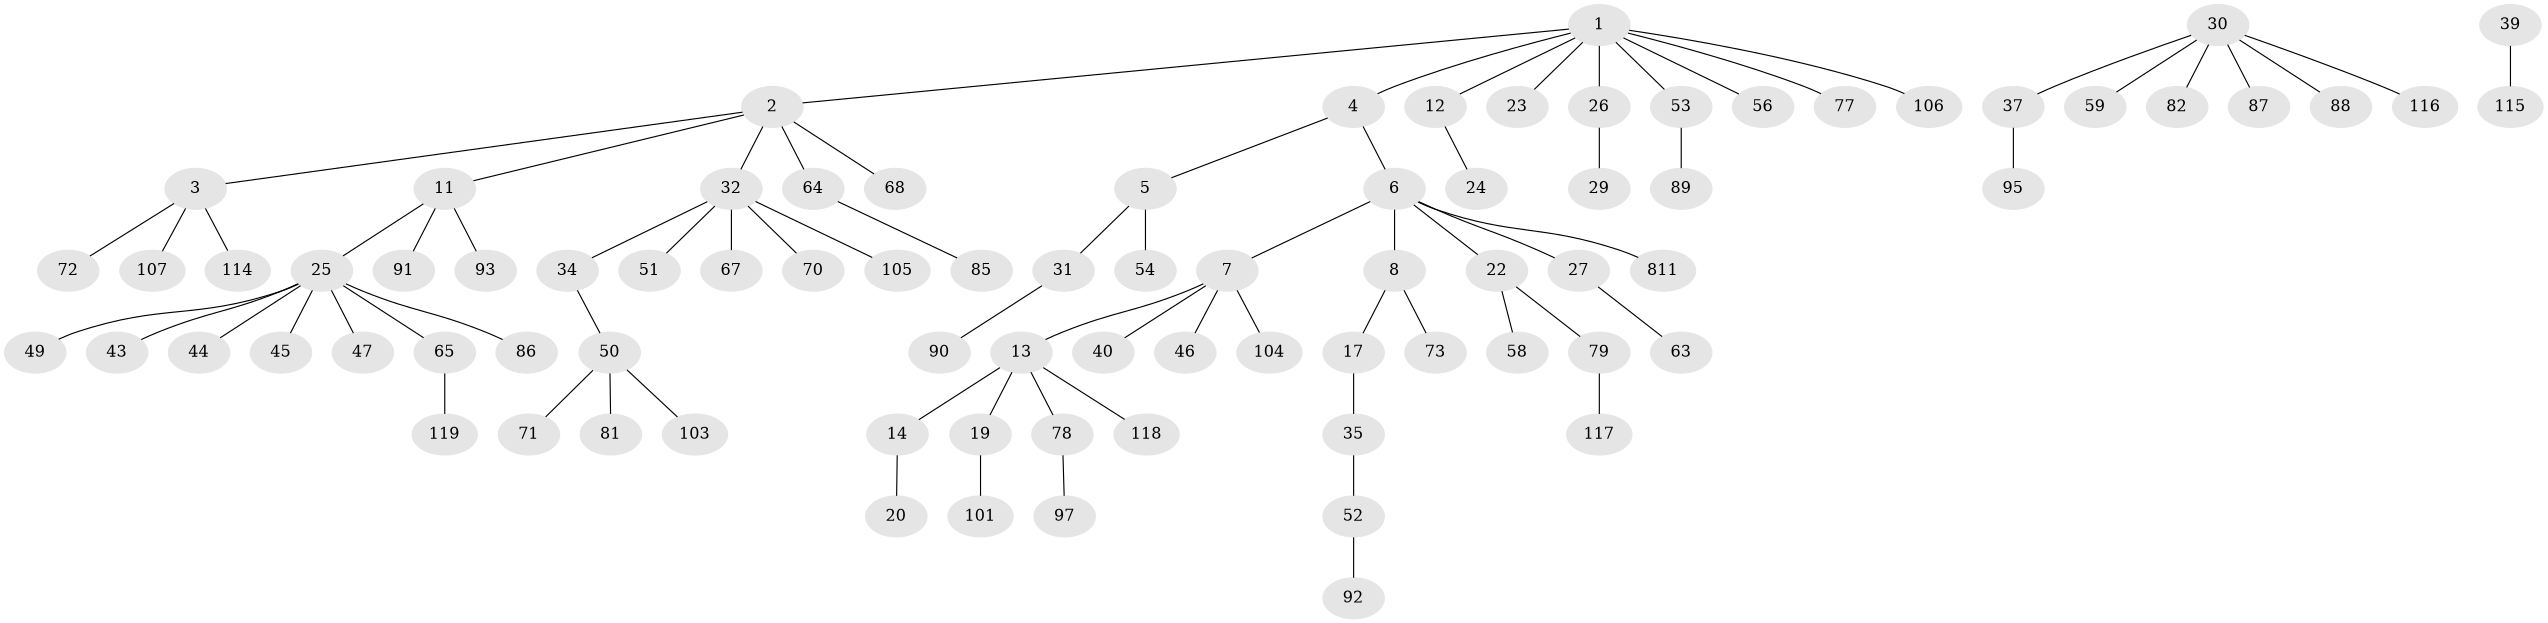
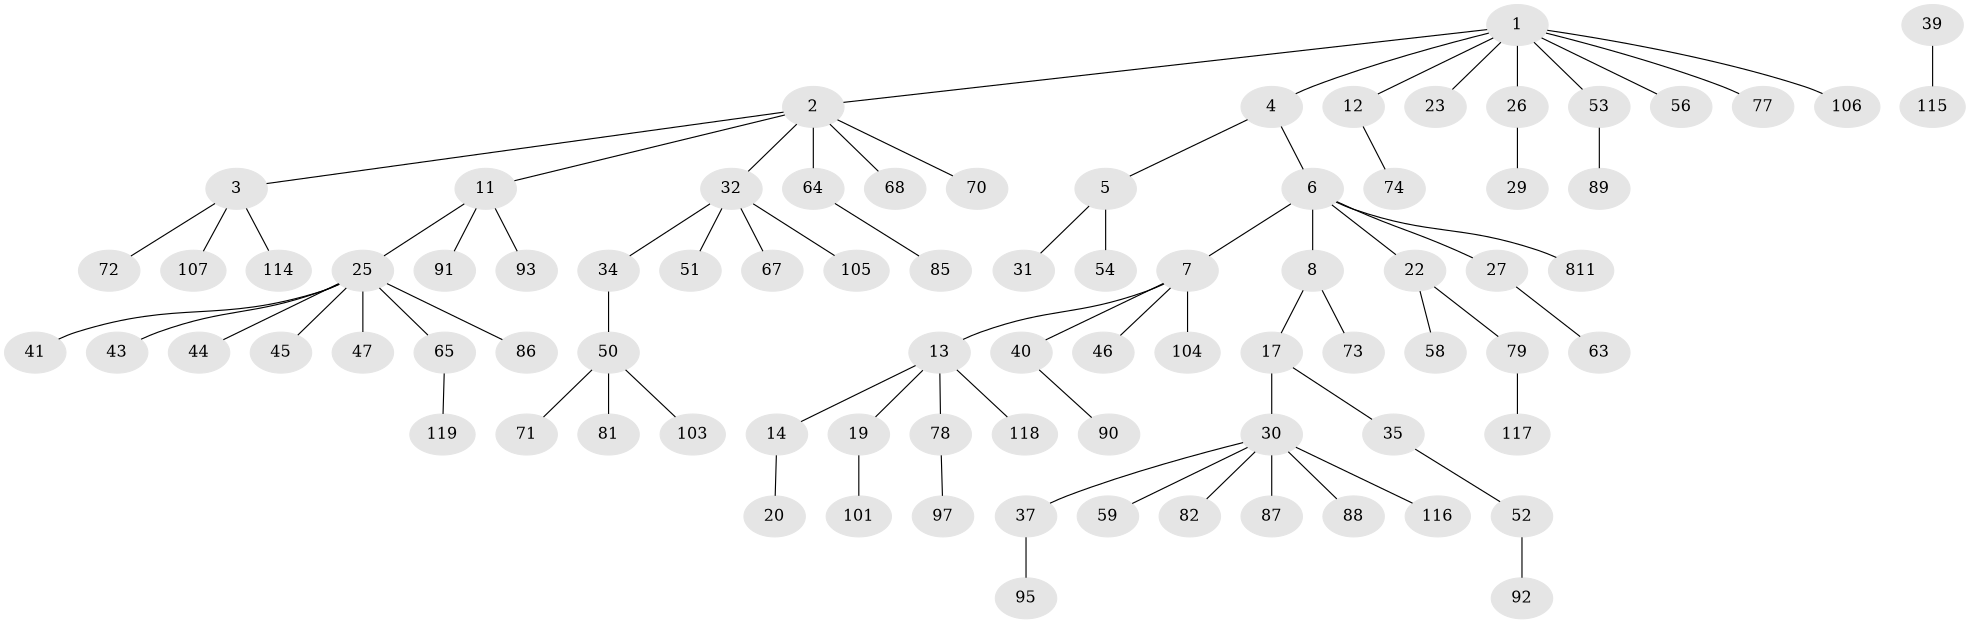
  graph {
    node [color=gray90 style=filled]
    1 [super="+38"]
    2 [super="+10"]
    4
    12
    23
    26 [super="+61"]
    53
    56
    77 [super="+117"]
    106
    3
    11 [super="+76"]
    32 [super="+108"]
    64
    68
    5 [super="+42"]
    6 [super="+9"]
-   24 [super="+113"]
+   24 [super="+113" label=74]
    29 [super="+66"]
    89 [super="+94"]
    72 [super="+98"]
    107 [super="+112"]
    114
    25 [super="+33"]
    91
    93
    34
    51
    67
    70
    105
    85
    31 [super="+36"]
    54
    7 [super="+18"]
    8 [super="+16"]
    22 [super="+84"]
    27 [super="+83"]
    n39 [label=811]
    13 [super="+15"]
    40 [super="+60"]
    46
    104
    17
    73
    58
    79 [super="+80"]
    63
    14
    19 [super="+21"]
    78 [super="+96"]
    118
    90
    30 [super="+55"]
    35 [super="+100"]
-   41 [label=49]
+   41
    43
    44
    45 [super="+49"]
    47
    65 [super="+74"]
    86
    20 [super="+48"]
    101
    97
    37
    59
    82 [super="+99"]
    87
    88 [super="+120"]
    116
    52
    n73 [label=117]
    119
    39 [super="+109"]
    115
    95
    50 [super="+69"]
    71
    81 [super="+102"]
    103
    92
    1 -- 2
    1 -- 4
    1 -- 12
    1 -- 23
    1 -- 26
    1 -- 53
    1 -- 56
    1 -- 77
    1 -- 106
    2 -- 3
    2 -- 11
    2 -- 32
    2 -- 64
    2 -- 68
    4 -- 5
    4 -- 6
    12 -- 24
    26 -- 29
    53 -- 89
    3 -- 72
    3 -- 107
    3 -- 114
    11 -- 25
    11 -- 91
    11 -- 93
    32 -- 34
    32 -- 51
    32 -- 67
-   32 -- 70
+   2 -- 70
    32 -- 105
    64 -- 85
    5 -- 31
    5 -- 54
    6 -- 7
    6 -- 8
    6 -- 22
    6 -- 27
    6 -- n39
    25 -- 41
    25 -- 43
    25 -- 44
    25 -- 45
    25 -- 47
    25 -- 65
    25 -- 86
    34 -- 50
    7 -- 13
    7 -- 40
    7 -- 46
    7 -- 104
    8 -- 17
    8 -- 73
    22 -- 58
    22 -- 79
    27 -- 63
    13 -- 14
    13 -- 19
    13 -- 78
    13 -- 118
-   31 -- 90
+   40 -- 90
+   17 -- 30
    17 -- 35
    79 -- n73
    14 -- 20
    19 -- 101
    78 -- 97
    30 -- 37
    30 -- 59
    30 -- 82
    30 -- 87
    30 -- 88
    30 -- 116
    35 -- 52
    65 -- 119
    37 -- 95
    52 -- 92
    39 -- 115
    50 -- 71
    50 -- 81
    50 -- 103
  }
